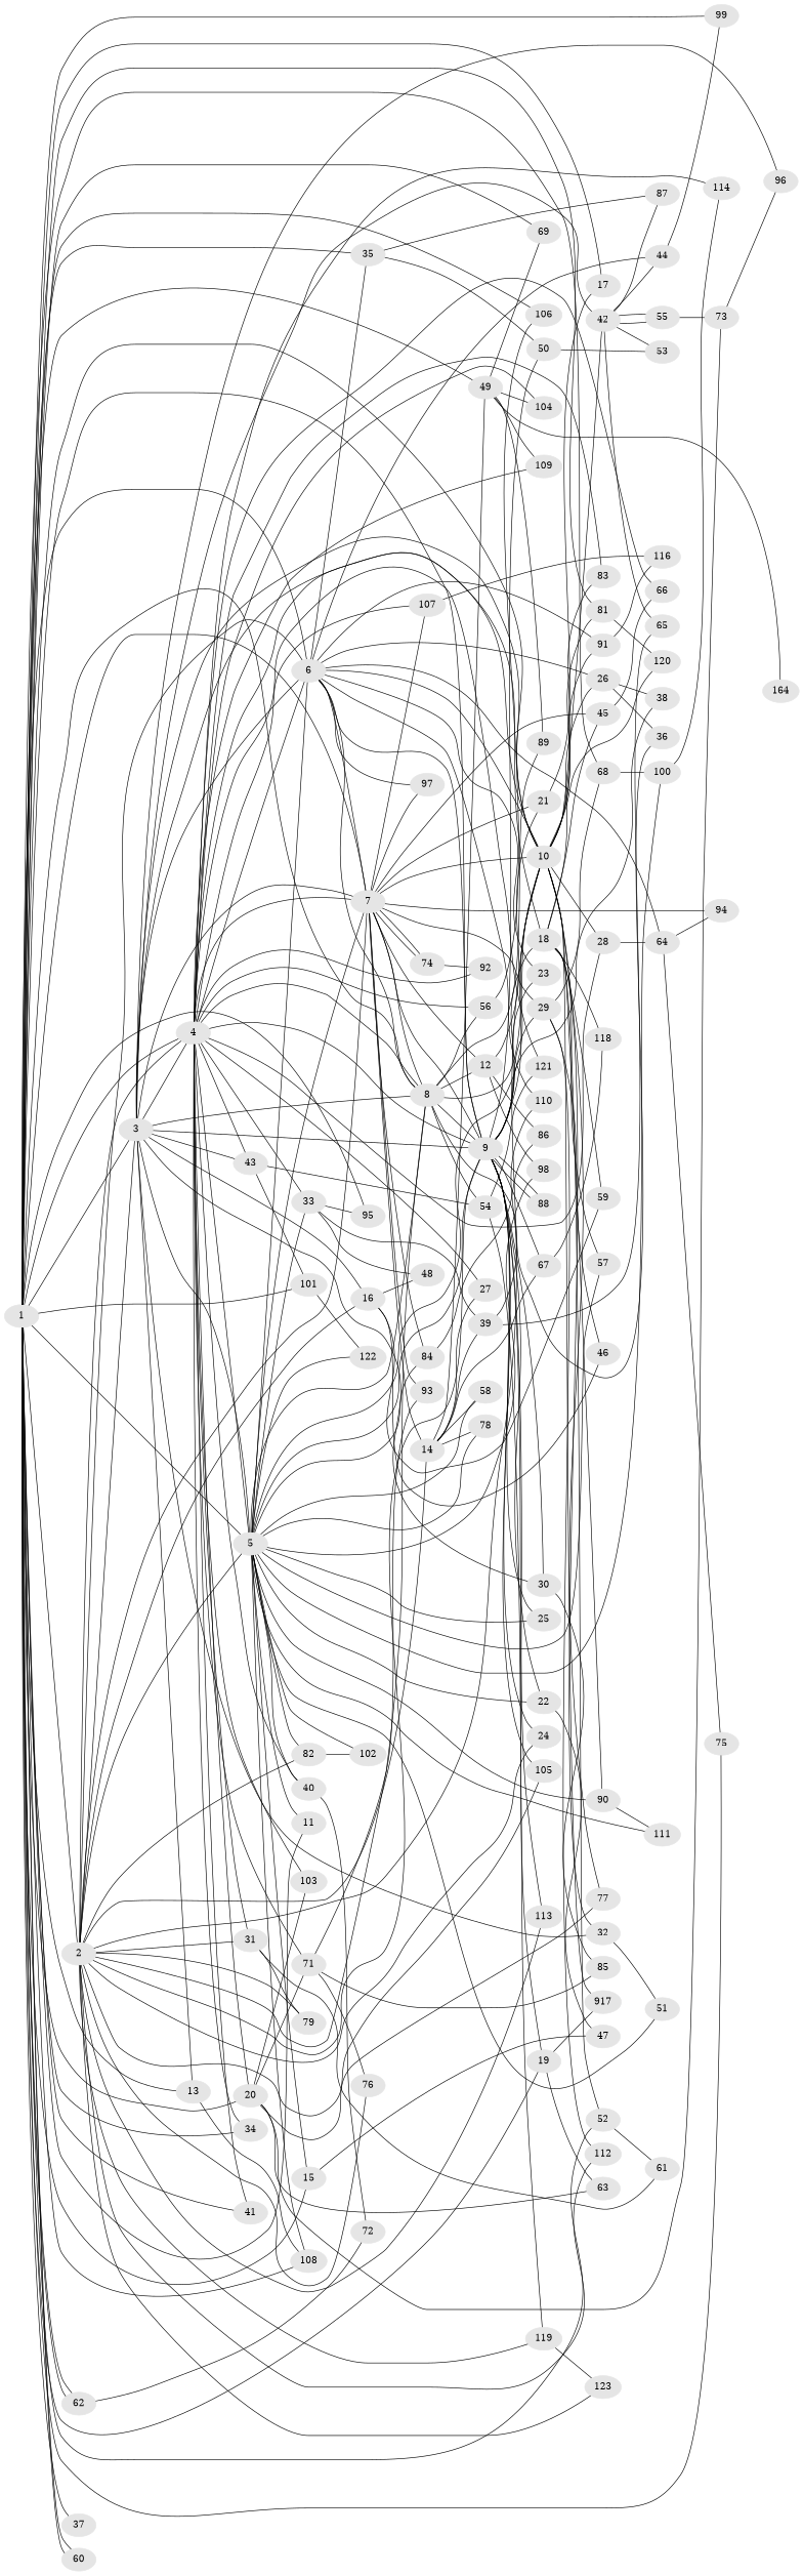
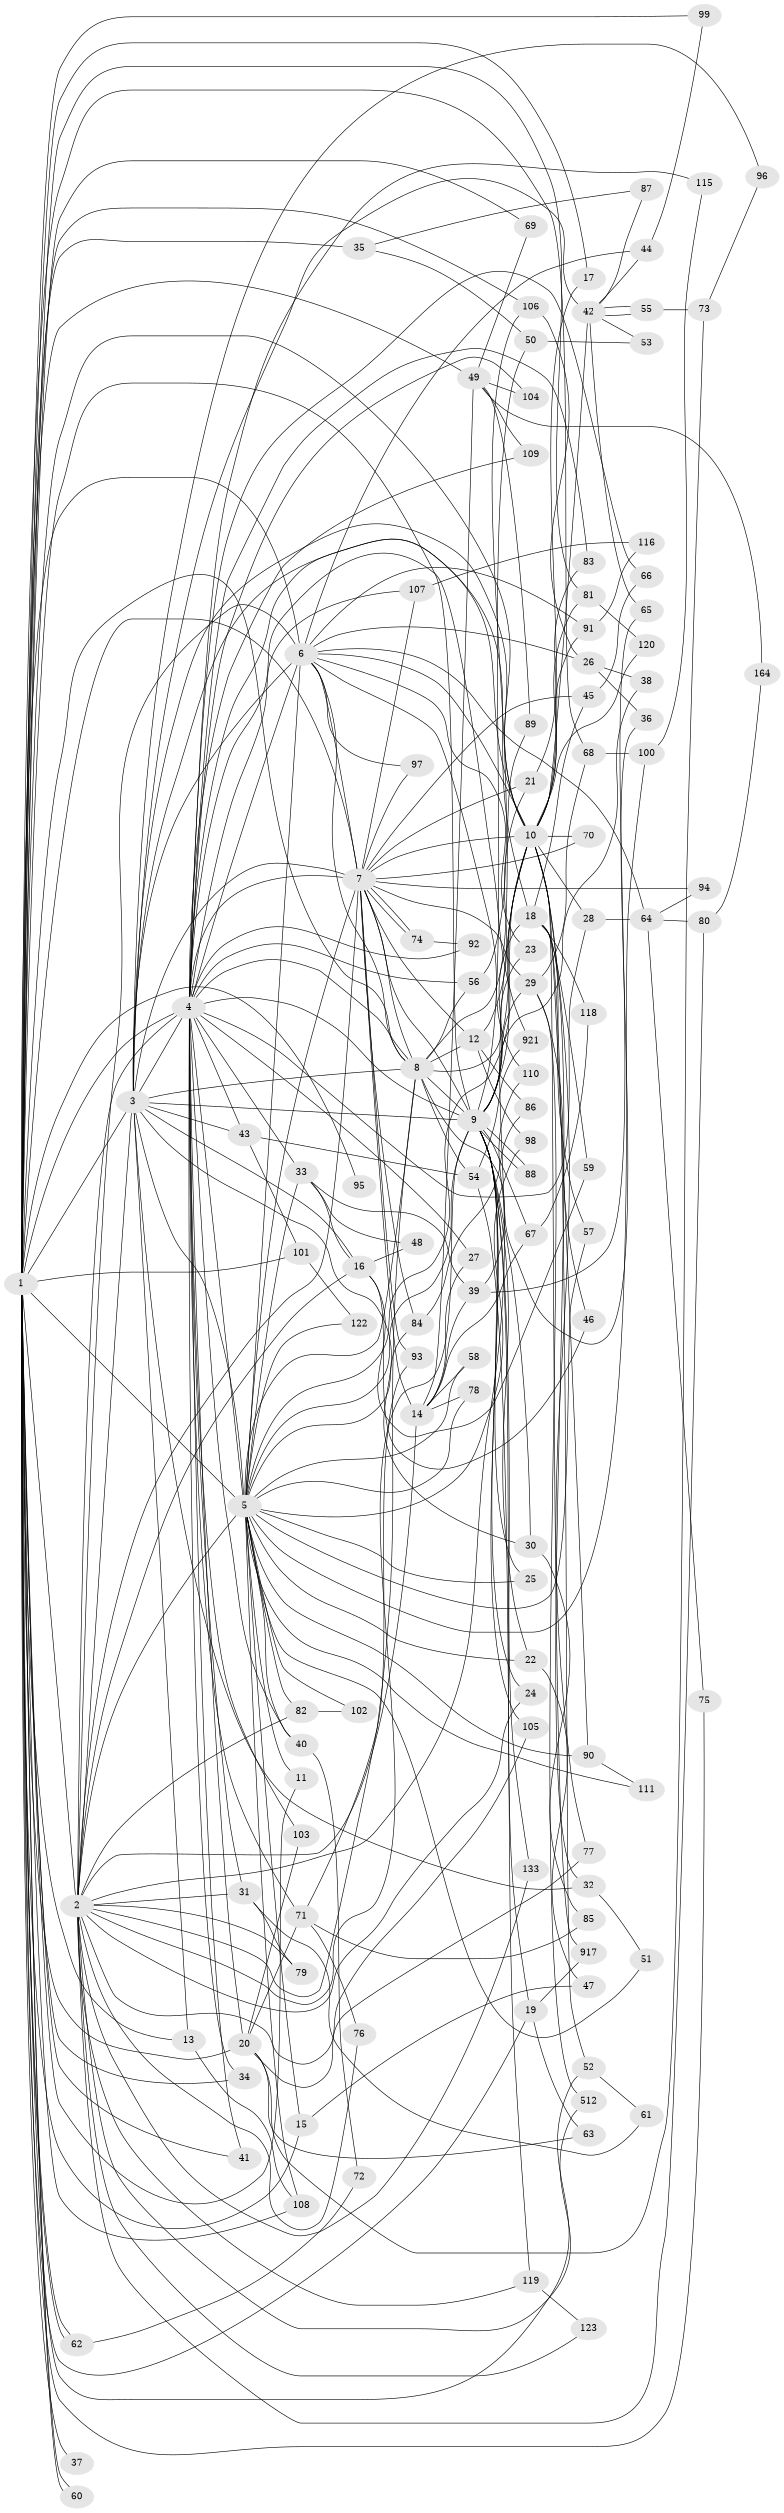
  graph {
    rankdir=LR
    node [color=gray90 style=filled]
    1
    2
    3
    4
    5
    6
    7
    8
    9
    10
    11
    13
    15
    17
    19
    20
    34
    35
    37
    41
    49
    52
    60
    62
    68
    69
    75
    81
    95
    99
    101
    106
    108
    14
    16
    24
    31
    76
    79
+   80
    82
    105
-   112
-   113
+   112 [label=512]
+   113 [label=133]
    119
    123
    18
    30
    32
    42
    43
    96
    27
    28
    33
    40
    56
    66
    71
    83
    92
    103
    104
    107
    109
-   115 [label=114]
-   121
+   115
+   121 [label=921]
    22
    25
    51
    57
    58
    78
    84
    90
    98
    100
    102
    111
    122
    23
    26
    44
    64
    91
    97
    110
    12
    21
    29
    45
+   70
    74
    93
    94
    36
    54
    89
    38
    50
    67
    88
    77
    n104 [label=917]
    120
    47
    63
    73
    87
    n110 [label=164]
    61
    72
    39
    46
    48
    59
    118
    85
    65
    53
    55
    116
    86
    1 -- 2
    1 -- 3
    1 -- 4
    1 -- 5
    1 -- 6
    1 -- 7
    1 -- 8
    1 -- 9
    1 -- 10
    1 -- 11
    1 -- 13
    1 -- 15
    1 -- 17
    1 -- 19
    1 -- 20
    1 -- 34
    1 -- 35
    1 -- 37
    1 -- 41
    1 -- 49
    1 -- 52
    1 -- 60
    1 -- 60
    1 -- 62
    1 -- 62
    1 -- 68
    1 -- 69
    1 -- 75
    1 -- 81
    1 -- 95
    1 -- 99
    1 -- 101
    1 -- 106
    1 -- 108
    2 -- 3
    2 -- 4
    2 -- 5
    2 -- 6
    2 -- 7
    2 -- 8
    2 -- 9
    2 -- 10
    2 -- 14
    2 -- 16
    2 -- 24
    2 -- 31
    2 -- 76
    2 -- 79
+   2 -- 80
    2 -- 82
    2 -- 105
    2 -- 112
    2 -- 113
    2 -- 119
    2 -- 123
    3 -- 4
    3 -- 5
    3 -- 6
    3 -- 7
    3 -- 8
    3 -- 9
    3 -- 10
    3 -- 13
    3 -- 16
    3 -- 18
    3 -- 30
    3 -- 32
    3 -- 42
    3 -- 43
    3 -- 96
    4 -- 5
    4 -- 6
    4 -- 7
    4 -- 8
    4 -- 9
    4 -- 10
    4 -- 20
    4 -- 34
    4 -- 41
    4 -- 31
    4 -- 43
    4 -- 27
    4 -- 28
    4 -- 33
    4 -- 40
    4 -- 56
    4 -- 66
    4 -- 71
    4 -- 83
    4 -- 92
    4 -- 103
    4 -- 104
    4 -- 107
    4 -- 109
    4 -- 115
    4 -- 121
    5 -- 6
    5 -- 7
    5 -- 8
    5 -- 9
    5 -- 10
    5 -- 11
    5 -- 15
    5 -- 108
    5 -- 82
    5 -- 33
    5 -- 40
    5 -- 22
    5 -- 25
    5 -- 51
    5 -- 57
    5 -- 58
    5 -- 78
    5 -- 84
    5 -- 90
    5 -- 98
    5 -- 100
    5 -- 102
    5 -- 111
    5 -- 122
    6 -- 7
    6 -- 8
-   6 -- 9
    6 -- 10
-   6 -- 35
    6 -- 23
    6 -- 26
    6 -- 44
    6 -- 64
    6 -- 91
    6 -- 97
    6 -- 110
    7 -- 8
    7 -- 9
    7 -- 10
    7 -- 14
    7 -- 107
    7 -- 84
    7 -- 97
    7 -- 12
    7 -- 21
    7 -- 29
    7 -- 45
+   7 -- 70
    7 -- 74
    7 -- 74
    7 -- 93
    7 -- 94
    8 -- 9
    8 -- 10
    8 -- 56
    8 -- 12
    8 -- 36
    8 -- 54
    8 -- 89
    9 -- 10
    9 -- 19
    9 -- 24
    9 -- 105
    9 -- 113
    9 -- 18
    9 -- 30
    9 -- 22
    9 -- 25
    9 -- 23
    9 -- 29
    9 -- 38
    9 -- 50
    9 -- 67
    9 -- 88
    9 -- 88
    10 -- 17
    10 -- 81
    10 -- 42
    10 -- 28
    10 -- 57
    10 -- 90
    10 -- 91
+   10 -- 70
    10 -- 77
    10 -- n104
    10 -- 120
    13 -- 108
    15 -- 47
    19 -- n104
    19 -- 63
    20 -- 71
    20 -- 103
    20 -- 77
    20 -- 63
    20 -- 73
    35 -- 50
    35 -- 87
    49 -- 69
    49 -- 104
    49 -- 109
    49 -- 89
    49 -- n110
    52 -- 61
    62 -- 72
    68 -- 100
    81 -- 120
    101 -- 122
    14 -- 49
    14 -- 27
    14 -- 58
    14 -- 78
    14 -- 67
    14 -- 39
    16 -- 46
    16 -- 48
    16 -- 59
    31 -- 79
    31 -- 61
+   80 -- n110
    82 -- 102
    119 -- 123
    18 -- 52
    18 -- 32
-   18 -- 26
+   106 -- 26
    18 -- 45
    18 -- 59
    18 -- 118
    30 -- 85
    32 -- 51
    42 -- 44
    42 -- 87
    42 -- 65
    42 -- 53
    42 -- 55
    42 -- 55
    43 -- 101
    43 -- 54
    28 -- 64
-   33 -- 95
+   33 -- 16
    33 -- 39
    33 -- 48
    40 -- 72
    56 -- 106
    71 -- 76
    71 -- 93
    71 -- 85
    107 -- 116
    22 -- 47
    84 -- 86
    90 -- 111
    100 -- 115
    26 -- 36
    26 -- 38
    44 -- 99
    64 -- 75
+   64 -- 80
    64 -- 94
    91 -- 116
    12 -- 98
    12 -- 21
    12 -- 86
    21 -- 83
    29 -- 68
    29 -- 112
    29 -- 46
    45 -- 66
    74 -- 92
    54 -- 119
    54 -- 121
    50 -- 53
    67 -- 118
    73 -- 96
    39 -- 110
    39 -- 65
    55 -- 73
  }
